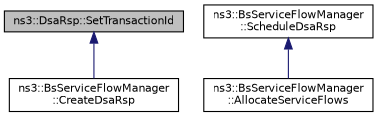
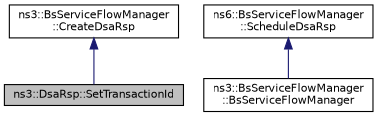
  digraph {
    rankdir=TB
    node [color=black fillcolor=white fontname=Helvetica fontsize=10 shape=record style=filled]
    edge [color=midnightblue dir=back fontname=Helvetica fontsize=10 labelfontname=Helvetica labelfontsize=10 style=solid]
    n1 [fillcolor=grey75 fontcolor=black height=0.2 label="ns3::DsaRsp::SetTransactionId" width=0.4]
    n2 [height=0.2 label="ns3::BsServiceFlowManager\l::CreateDsaRsp" width=0.4]
-   n3 [height=0.2 label="ns3::BsServiceFlowManager\l::ScheduleDsaRsp" width=0.4]
-   n4 [height=0.2 label="ns3::BsServiceFlowManager\l::AllocateServiceFlows" width=0.4]
-   n1 -> n2
+   n3 [height=0.2 label="ns6::BsServiceFlowManager\l::ScheduleDsaRsp" width=0.4]
+   n4 [height=0.2 label="ns3::BsServiceFlowManager\l::BsServiceFlowManager" width=0.4]
+   n2 -> n1
    n3 -> n4
  }
